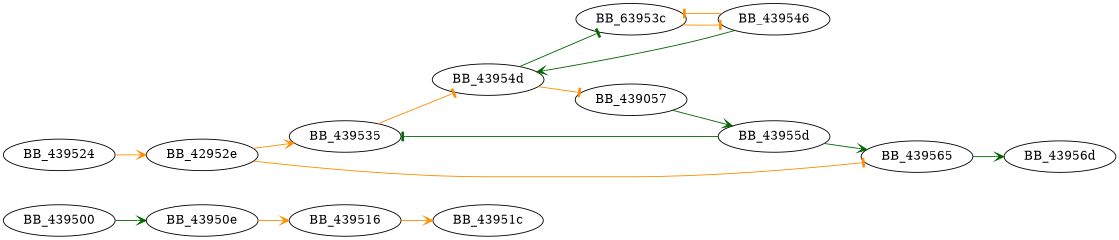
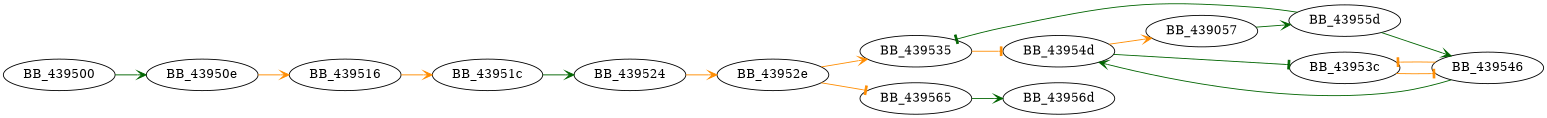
  digraph {
    rankdir=LR
    edge [arrowhead=vee color=darkorange]
    BB_439500
    BB_43950e
    BB_439516
    BB_43951c
    BB_439524
-   BB_43952e [label=BB_42952e]
+   BB_43952e
    BB_439535
    BB_439565
    BB_43954d
    BB_43956d
-   BB_43953c [label=BB_63953c]
+   BB_43953c
    BB_439546
    n13 [label=BB_439057]
    BB_43955d
    BB_439500 -> BB_43950e [color=darkgreen]
    BB_43950e -> BB_439516
    BB_439516 -> BB_43951c
+   BB_43951c -> BB_439524 [color=darkgreen]
    BB_439524 -> BB_43952e
    BB_43952e -> BB_439535
    BB_43952e -> BB_439565 [arrowhead=tee]
    BB_439535 -> BB_43954d [arrowhead=tee]
    BB_439565 -> BB_43956d [color=darkgreen]
    BB_43954d -> BB_43953c [arrowhead=tee color=darkgreen]
-   BB_43954d -> n13 [arrowhead=tee]
+   BB_43954d -> n13
    BB_43953c -> BB_439546 [arrowhead=tee]
    BB_439546 -> BB_43954d [color=darkgreen]
    BB_439546 -> BB_43953c [arrowhead=tee]
    n13 -> BB_43955d [color=darkgreen]
    BB_43955d -> BB_439535 [arrowhead=tee color=darkgreen]
-   BB_43955d -> BB_439565 [color=darkgreen]
+   BB_43955d -> BB_439546 [color=darkgreen]
  }
